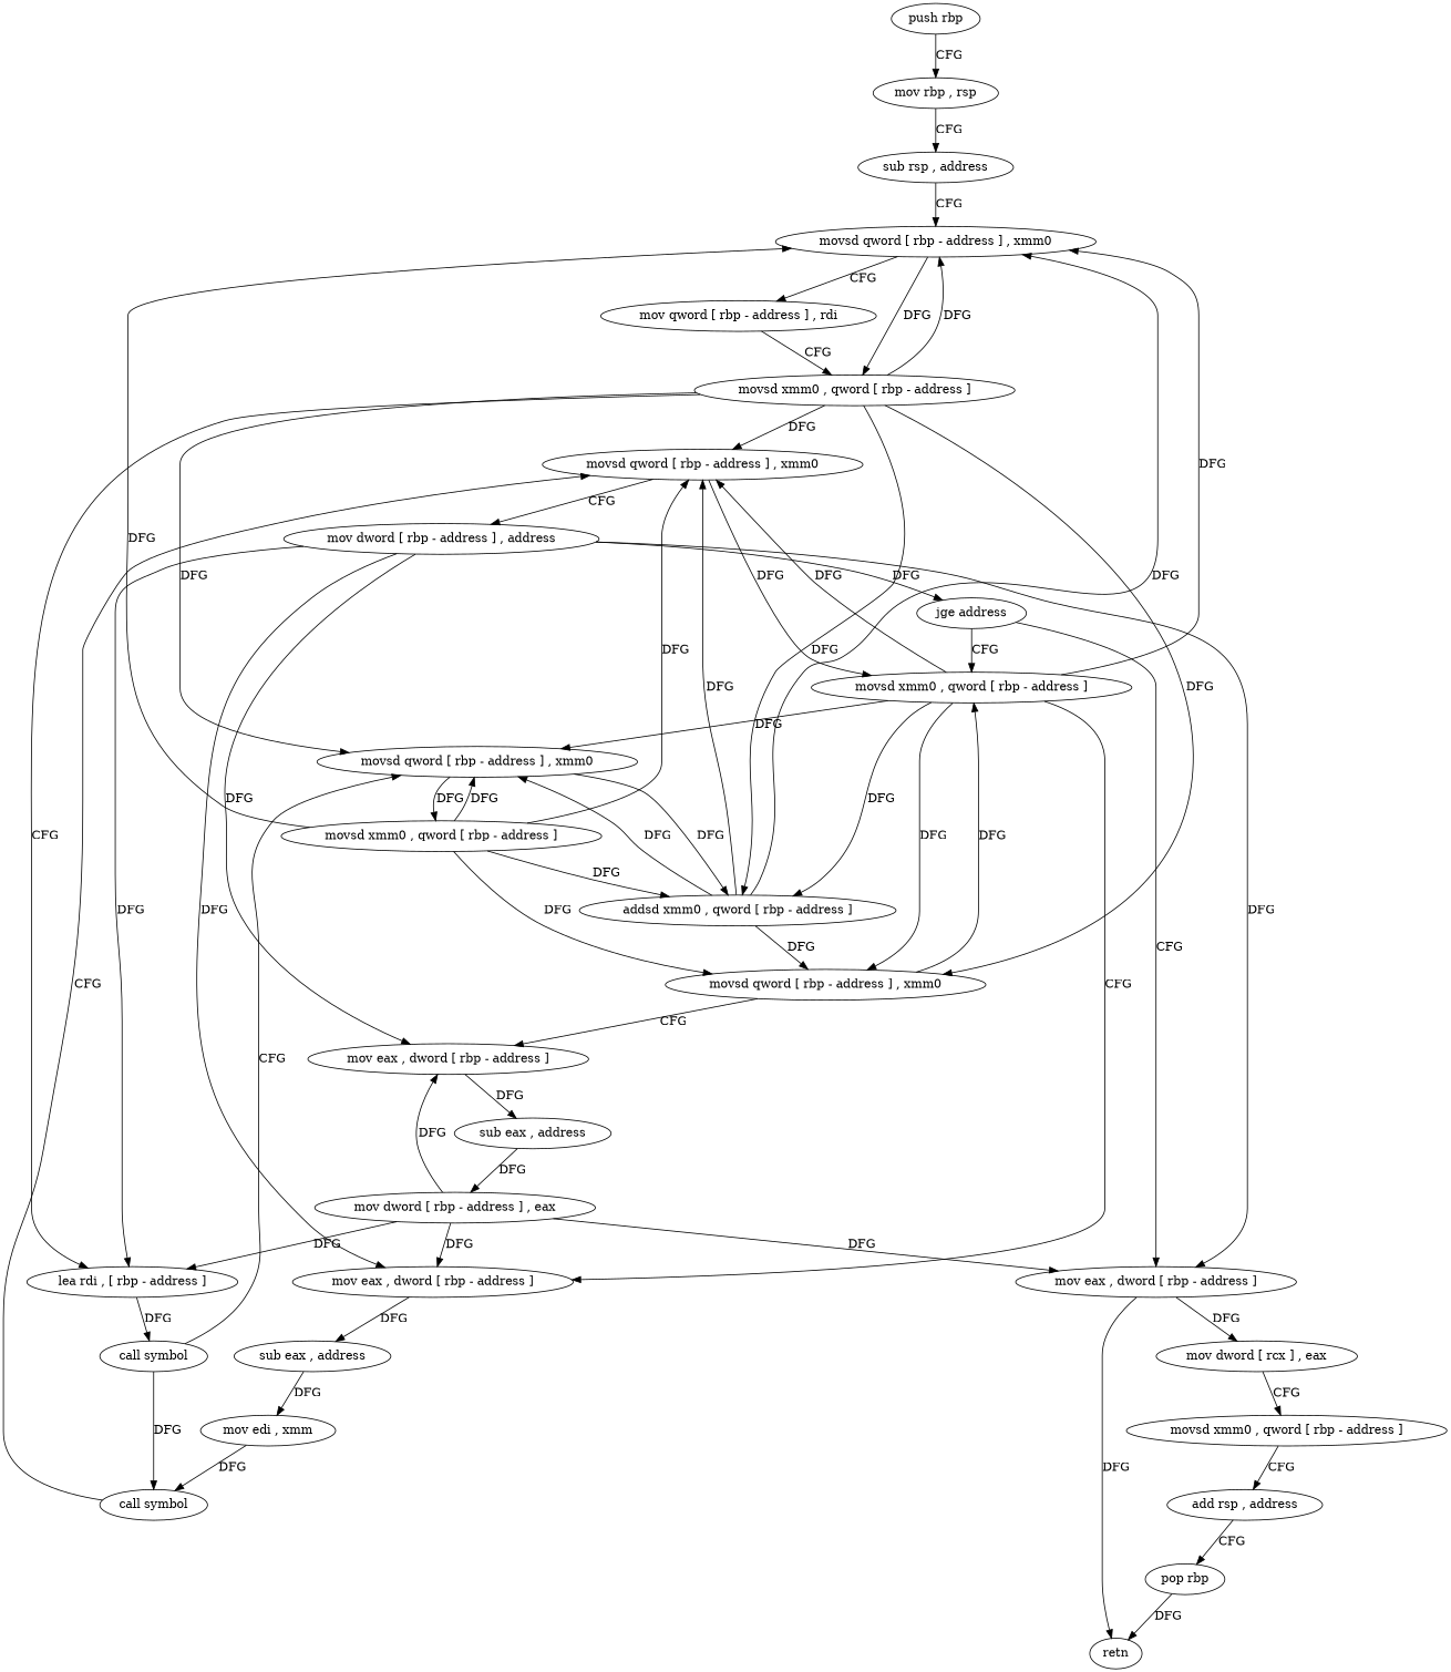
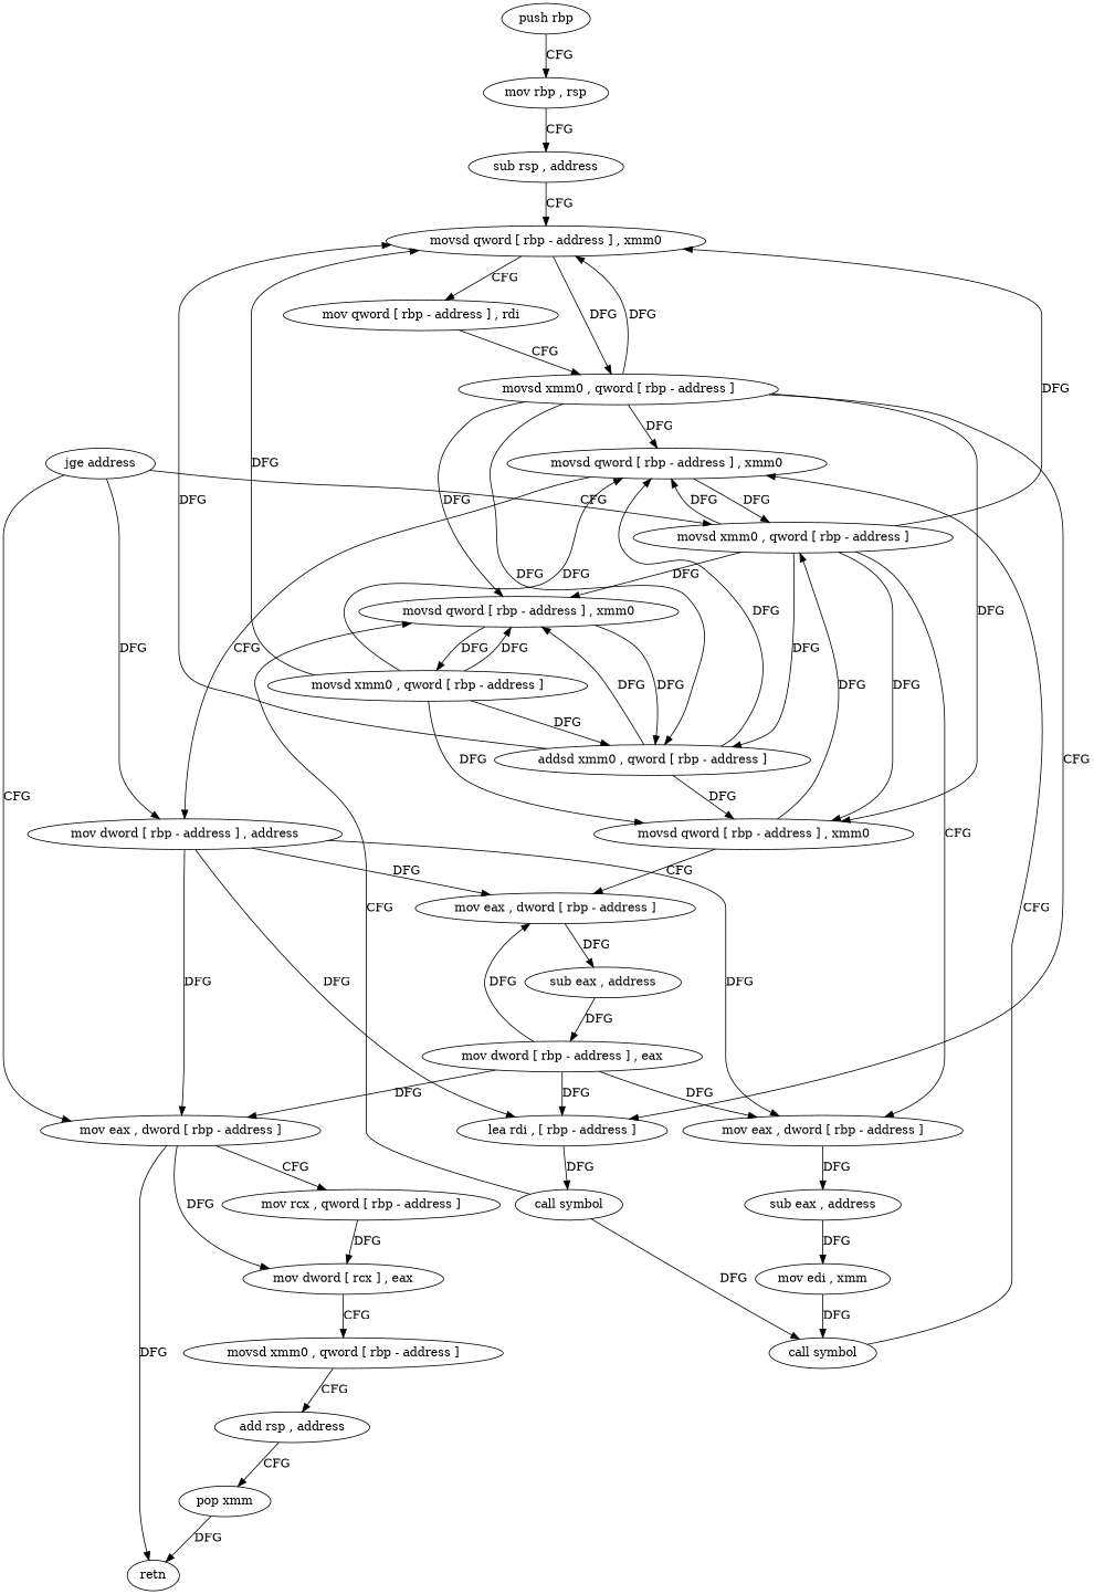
  digraph {
    n1 [label="push rbp"]
    n2 [label="mov rbp , rsp"]
    n3 [label="sub rsp , address"]
    n4 [label="movsd qword [ rbp - address ] , xmm0"]
    n5 [label="mov qword [ rbp - address ] , rdi"]
    n6 [label="movsd xmm0 , qword [ rbp - address ]"]
    n7 [label="lea rdi , [ rbp - address ]"]
    n8 [label="movsd qword [ rbp - address ] , xmm0"]
    n9 [label="addsd xmm0 , qword [ rbp - address ]"]
    n10 [label="movsd qword [ rbp - address ] , xmm0"]
    n11 [label="movsd qword [ rbp - address ] , xmm0"]
+   n12 [label="mov rcx , qword [ rbp - address ]"]
    n13 [label="mov dword [ rcx ] , eax"]
    n14 [label="call symbol"]
    n15 [label="movsd xmm0 , qword [ rbp - address ]"]
    n16 [label="mov eax , dword [ rbp - address ]"]
    n17 [label="movsd xmm0 , qword [ rbp - address ]"]
    n18 [label="mov dword [ rbp - address ] , address"]
    n19 [label="call symbol"]
    n20 [label="sub eax , address"]
    n21 [label="mov eax , dword [ rbp - address ]"]
    n22 [label="mov dword [ rbp - address ] , eax"]
    n23 [label="mov eax , dword [ rbp - address ]"]
    n24 [label="jge address"]
    n25 [label=retn]
    n26 [label="sub eax , address"]
    n27 [label="movsd xmm0 , qword [ rbp - address ]"]
    n28 [label="add rsp , address"]
-   n29 [label="pop rbp"]
+   n29 [label="pop xmm"]
    n30 [label="mov edi , xmm"]
    n1 -> n2 [label=CFG]
    n2 -> n3 [label=CFG]
    n3 -> n4 [label=CFG]
    n4 -> n5 [label=CFG]
    n4 -> n6 [label=DFG]
    n5 -> n6 [label=CFG]
    n6 -> n4 [label=DFG]
    n6 -> n7 [label=CFG]
    n6 -> n8 [label=DFG]
    n6 -> n9 [label=DFG]
    n6 -> n10 [label=DFG]
    n6 -> n11 [label=DFG]
    n7 -> n14 [label=DFG]
    n8 -> n9 [label=DFG]
    n8 -> n15 [label=DFG]
    n9 -> n4 [label=DFG]
    n9 -> n8 [label=DFG]
    n9 -> n10 [label=DFG]
    n9 -> n11 [label=DFG]
    n10 -> n16 [label=CFG]
    n10 -> n17 [label=DFG]
    n11 -> n17 [label=DFG]
    n11 -> n18 [label=CFG]
+   n12 -> n13 [label=DFG]
    n13 -> n27 [label=CFG]
    n14 -> n8 [label=CFG]
    n14 -> n19 [label=DFG]
    n15 -> n4 [label=DFG]
    n15 -> n8 [label=DFG]
    n15 -> n9 [label=DFG]
    n15 -> n10 [label=DFG]
    n15 -> n11 [label=DFG]
    n16 -> n20 [label=DFG]
    n17 -> n4 [label=DFG]
    n17 -> n8 [label=DFG]
    n17 -> n9 [label=DFG]
    n17 -> n10 [label=DFG]
    n17 -> n11 [label=DFG]
    n17 -> n21 [label=CFG]
    n18 -> n7 [label=DFG]
    n18 -> n16 [label=DFG]
    n18 -> n21 [label=DFG]
    n18 -> n23 [label=DFG]
-   n18 -> n24 [label=DFG]
+   n24 -> n18 [label=DFG]
    n19 -> n11 [label=CFG]
    n20 -> n22 [label=DFG]
    n21 -> n26 [label=DFG]
    n22 -> n7 [label=DFG]
    n22 -> n16 [label=DFG]
    n22 -> n21 [label=DFG]
    n22 -> n23 [label=DFG]
+   n23 -> n12 [label=CFG]
    n23 -> n13 [label=DFG]
    n23 -> n25 [label=DFG]
    n24 -> n17 [label=CFG]
    n24 -> n23 [label=CFG]
    n26 -> n30 [label=DFG]
    n27 -> n28 [label=CFG]
    n28 -> n29 [label=CFG]
    n29 -> n25 [label=DFG]
    n30 -> n19 [label=DFG]
  }
